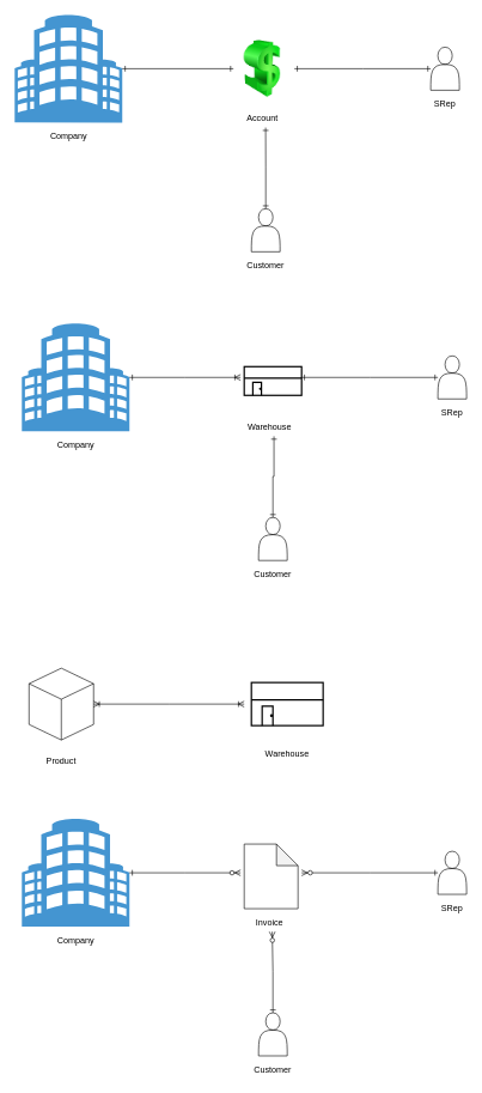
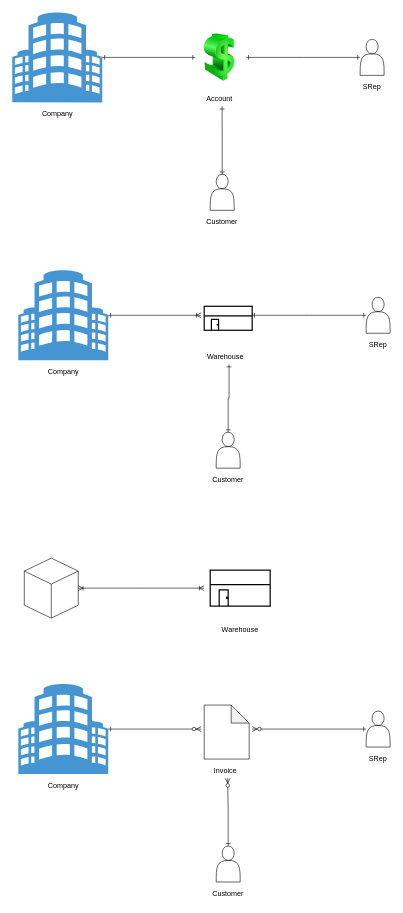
  <mxCell id="0" />
  <mxCell id="1" parent="0" />
  <mxCell id="2" value="" style="group" parent="1" vertex="1" connectable="0"><mxGeometry x="600" y="65" width="40" height="90" as="geometry" /></mxCell>
  <mxCell id="3" value="" style="shape=actor;whiteSpace=wrap;html=1;" parent="2" vertex="1"><mxGeometry width="40" height="60" as="geometry" /></mxCell>
  <mxCell id="4" value="SRep" style="text;html=1;strokeColor=none;fillColor=none;align=center;verticalAlign=middle;whiteSpace=wrap;rounded=0;" parent="2" vertex="1"><mxGeometry y="70" width="40" height="20" as="geometry" /></mxCell>
  <mxCell id="5" value="" style="group" parent="1" vertex="1" connectable="0"><mxGeometry x="20" y="20" width="150" height="180" as="geometry" /></mxCell>
  <mxCell id="6" value="" style="shadow=0;dashed=0;html=1;strokeColor=none;fillColor=#4495D1;labelPosition=center;verticalLabelPosition=bottom;verticalAlign=top;align=center;outlineConnect=0;shape=mxgraph.veeam.building;" parent="5" vertex="1"><mxGeometry width="150" height="150" as="geometry" /></mxCell>
  <mxCell id="7" value="Company" style="text;html=1;align=center;verticalAlign=middle;resizable=0;points=[];autosize=1;" parent="5" vertex="1"><mxGeometry x="40" y="160" width="70" height="20" as="geometry" /></mxCell>
  <mxCell id="8" value="" style="group" parent="1" vertex="1" connectable="0"><mxGeometry x="325" y="55" width="80" height="120" as="geometry" /></mxCell>
  <mxCell id="9" value="" style="image;html=1;image=img/lib/clip_art/finance/Dollar_128x128.png" parent="8" vertex="1"><mxGeometry width="80" height="80" as="geometry" /></mxCell>
  <mxCell id="10" value="Account" style="text;html=1;align=center;verticalAlign=middle;resizable=0;points=[];autosize=1;" parent="8" vertex="1"><mxGeometry x="10" y="100" width="60" height="20" as="geometry" /></mxCell>
  <mxCell id="11" value="" style="group" parent="1" vertex="1" connectable="0"><mxGeometry x="350" y="290" width="40" height="90" as="geometry" /></mxCell>
  <mxCell id="12" value="" style="shape=actor;whiteSpace=wrap;html=1;" parent="11" vertex="1"><mxGeometry width="40" height="60" as="geometry" /></mxCell>
  <mxCell id="13" value="Customer" style="text;html=1;strokeColor=none;fillColor=none;align=center;verticalAlign=middle;whiteSpace=wrap;rounded=0;" parent="11" vertex="1"><mxGeometry y="70" width="40" height="20" as="geometry" /></mxCell>
  <mxCell id="14" style="edgeStyle=orthogonalEdgeStyle;rounded=0;orthogonalLoop=1;jettySize=auto;html=1;startArrow=ERone;startFill=0;endArrow=ERone;endFill=0;" parent="1" source="6" target="9" edge="1"><mxGeometry relative="1" as="geometry"><mxPoint x="320" y="95" as="targetPoint" /></mxGeometry></mxCell>
  <mxCell id="15" style="edgeStyle=orthogonalEdgeStyle;rounded=0;orthogonalLoop=1;jettySize=auto;html=1;entryX=0.581;entryY=1.1;entryDx=0;entryDy=0;entryPerimeter=0;startArrow=ERone;startFill=0;endArrow=ERone;endFill=0;" parent="1" source="12" target="10" edge="1"><mxGeometry relative="1" as="geometry" /></mxCell>
  <mxCell id="16" style="edgeStyle=orthogonalEdgeStyle;rounded=0;orthogonalLoop=1;jettySize=auto;html=1;startArrow=ERone;startFill=0;endArrow=ERone;endFill=0;" parent="1" source="3" edge="1"><mxGeometry relative="1" as="geometry"><mxPoint x="410" y="95" as="targetPoint" /></mxGeometry></mxCell>
  <mxCell id="17" value="" style="group" parent="1" vertex="1" connectable="0"><mxGeometry x="610" y="495" width="40" height="90" as="geometry" /></mxCell>
  <mxCell id="18" value="" style="shape=actor;whiteSpace=wrap;html=1;" parent="17" vertex="1"><mxGeometry width="40" height="60" as="geometry" /></mxCell>
  <mxCell id="19" value="SRep" style="text;html=1;strokeColor=none;fillColor=none;align=center;verticalAlign=middle;whiteSpace=wrap;rounded=0;" parent="17" vertex="1"><mxGeometry y="70" width="40" height="20" as="geometry" /></mxCell>
  <mxCell id="20" value="" style="group" parent="1" vertex="1" connectable="0"><mxGeometry x="30" y="450" width="150" height="180" as="geometry" /></mxCell>
  <mxCell id="21" value="" style="shadow=0;dashed=0;html=1;strokeColor=none;fillColor=#4495D1;labelPosition=center;verticalLabelPosition=bottom;verticalAlign=top;align=center;outlineConnect=0;shape=mxgraph.veeam.building;" parent="20" vertex="1"><mxGeometry width="150" height="150" as="geometry" /></mxCell>
  <mxCell id="22" value="Company" style="text;html=1;align=center;verticalAlign=middle;resizable=0;points=[];autosize=1;" parent="20" vertex="1"><mxGeometry x="40" y="160" width="70" height="20" as="geometry" /></mxCell>
  <mxCell id="23" value="" style="group" parent="1" vertex="1" connectable="0"><mxGeometry x="335" y="485" width="90" height="120" as="geometry" /></mxCell>
  <mxCell id="24" value="Warehouse" style="text;html=1;align=center;verticalAlign=middle;resizable=0;points=[];autosize=1;" parent="23" vertex="1"><mxGeometry y="100" width="80" height="20" as="geometry" /></mxCell>
  <mxCell id="25" value="" style="verticalLabelPosition=bottom;html=1;verticalAlign=top;strokeWidth=2;shape=mxgraph.lean_mapping.warehouse;" parent="23" vertex="1"><mxGeometry x="5" y="25" width="80" height="40" as="geometry" /></mxCell>
  <mxCell id="26" value="" style="group" parent="1" vertex="1" connectable="0"><mxGeometry x="360" y="720" width="40" height="90" as="geometry" /></mxCell>
  <mxCell id="27" value="" style="shape=actor;whiteSpace=wrap;html=1;" parent="26" vertex="1"><mxGeometry width="40" height="60" as="geometry" /></mxCell>
  <mxCell id="28" value="Customer" style="text;html=1;strokeColor=none;fillColor=none;align=center;verticalAlign=middle;whiteSpace=wrap;rounded=0;" parent="26" vertex="1"><mxGeometry y="70" width="40" height="20" as="geometry" /></mxCell>
  <mxCell id="29" style="edgeStyle=orthogonalEdgeStyle;rounded=0;orthogonalLoop=1;jettySize=auto;html=1;startArrow=ERone;startFill=0;endArrow=ERoneToMany;endFill=0;" parent="1" source="21" edge="1"><mxGeometry relative="1" as="geometry"><mxPoint x="335" y="525" as="targetPoint" /></mxGeometry></mxCell>
  <mxCell id="30" style="edgeStyle=orthogonalEdgeStyle;rounded=0;orthogonalLoop=1;jettySize=auto;html=1;entryX=0.581;entryY=1.1;entryDx=0;entryDy=0;entryPerimeter=0;startArrow=ERone;startFill=0;endArrow=ERone;endFill=0;" parent="1" source="27" target="24" edge="1"><mxGeometry relative="1" as="geometry"><Array as="points"><mxPoint x="380" y="663" /><mxPoint x="382" y="663" /></Array></mxGeometry></mxCell>
  <mxCell id="31" style="edgeStyle=orthogonalEdgeStyle;rounded=0;orthogonalLoop=1;jettySize=auto;html=1;startArrow=ERone;startFill=0;endArrow=ERone;endFill=0;" parent="1" source="18" edge="1"><mxGeometry relative="1" as="geometry"><mxPoint x="420" y="525" as="targetPoint" /></mxGeometry></mxCell>
  <mxCell id="32" value="" style="group" parent="1" vertex="1" connectable="0"><mxGeometry x="40" y="930" width="90" height="140" as="geometry" /></mxCell>
  <mxCell id="33" value="" style="html=1;whiteSpace=wrap;shape=isoCube2;backgroundOutline=1;isoAngle=15;" parent="32" vertex="1"><mxGeometry width="90" height="100" as="geometry" /></mxCell>
- <mxCell id="34" value="Product" style="text;html=1;strokeColor=none;fillColor=none;align=center;verticalAlign=middle;whiteSpace=wrap;rounded=0;" parent="32" vertex="1"><mxGeometry x="25" y="120" width="40" height="20" as="geometry" /></mxCell>
  <mxCell id="35" value="" style="group" parent="1" vertex="1" connectable="0"><mxGeometry x="350" y="950" width="100" height="110" as="geometry" /></mxCell>
  <mxCell id="36" value="" style="verticalLabelPosition=bottom;html=1;verticalAlign=top;strokeWidth=2;shape=mxgraph.lean_mapping.warehouse;" parent="35" vertex="1"><mxGeometry width="100" height="60" as="geometry" /></mxCell>
  <mxCell id="37" value="Warehouse" style="text;html=1;strokeColor=none;fillColor=none;align=center;verticalAlign=middle;whiteSpace=wrap;rounded=0;" parent="35" vertex="1"><mxGeometry x="30" y="90" width="40" height="20" as="geometry" /></mxCell>
  <mxCell id="38" style="edgeStyle=orthogonalEdgeStyle;rounded=0;orthogonalLoop=1;jettySize=auto;html=1;startArrow=ERoneToMany;startFill=0;endArrow=ERoneToMany;endFill=0;" parent="1" source="33" edge="1"><mxGeometry relative="1" as="geometry"><mxPoint x="340" y="980" as="targetPoint" /></mxGeometry></mxCell>
  <mxCell id="39" value="" style="group" parent="1" vertex="1" connectable="0"><mxGeometry x="610" y="1185" width="40" height="90" as="geometry" /></mxCell>
  <mxCell id="40" value="" style="shape=actor;whiteSpace=wrap;html=1;" parent="39" vertex="1"><mxGeometry width="40" height="60" as="geometry" /></mxCell>
  <mxCell id="41" value="SRep" style="text;html=1;strokeColor=none;fillColor=none;align=center;verticalAlign=middle;whiteSpace=wrap;rounded=0;" parent="39" vertex="1"><mxGeometry y="70" width="40" height="20" as="geometry" /></mxCell>
  <mxCell id="42" value="" style="group" parent="1" vertex="1" connectable="0"><mxGeometry x="30" y="1140" width="150" height="180" as="geometry" /></mxCell>
  <mxCell id="43" value="" style="shadow=0;dashed=0;html=1;strokeColor=none;fillColor=#4495D1;labelPosition=center;verticalLabelPosition=bottom;verticalAlign=top;align=center;outlineConnect=0;shape=mxgraph.veeam.building;" parent="42" vertex="1"><mxGeometry width="150" height="150" as="geometry" /></mxCell>
  <mxCell id="44" value="Company" style="text;html=1;align=center;verticalAlign=middle;resizable=0;points=[];autosize=1;" parent="42" vertex="1"><mxGeometry x="40" y="160" width="70" height="20" as="geometry" /></mxCell>
  <mxCell id="45" value="" style="group" parent="1" vertex="1" connectable="0"><mxGeometry x="335" y="1175" width="90" height="120" as="geometry" /></mxCell>
  <mxCell id="46" value="Invoice" style="text;html=1;align=center;verticalAlign=middle;resizable=0;points=[];autosize=1;" parent="45" vertex="1"><mxGeometry x="15" y="100" width="50" height="20" as="geometry" /></mxCell>
  <mxCell id="47" value="" style="shape=note;whiteSpace=wrap;html=1;backgroundOutline=1;darkOpacity=0.05;" parent="45" vertex="1"><mxGeometry x="5" width="75" height="90" as="geometry" /></mxCell>
  <mxCell id="48" value="" style="group" parent="1" vertex="1" connectable="0"><mxGeometry x="360" y="1410" width="40" height="90" as="geometry" /></mxCell>
  <mxCell id="49" value="" style="shape=actor;whiteSpace=wrap;html=1;" parent="48" vertex="1"><mxGeometry width="40" height="60" as="geometry" /></mxCell>
  <mxCell id="50" value="Customer" style="text;html=1;strokeColor=none;fillColor=none;align=center;verticalAlign=middle;whiteSpace=wrap;rounded=0;" parent="48" vertex="1"><mxGeometry y="70" width="40" height="20" as="geometry" /></mxCell>
  <mxCell id="51" style="edgeStyle=orthogonalEdgeStyle;rounded=0;orthogonalLoop=1;jettySize=auto;html=1;startArrow=ERone;startFill=0;endArrow=ERzeroToMany;endFill=1;" parent="1" source="43" edge="1"><mxGeometry relative="1" as="geometry"><mxPoint x="335" y="1215" as="targetPoint" /></mxGeometry></mxCell>
  <mxCell id="52" style="edgeStyle=orthogonalEdgeStyle;rounded=0;orthogonalLoop=1;jettySize=auto;html=1;entryX=0.581;entryY=1.1;entryDx=0;entryDy=0;entryPerimeter=0;startArrow=ERone;startFill=0;endArrow=ERzeroToMany;endFill=1;" parent="1" source="49" target="46" edge="1"><mxGeometry relative="1" as="geometry" /></mxCell>
  <mxCell id="53" style="edgeStyle=orthogonalEdgeStyle;rounded=0;orthogonalLoop=1;jettySize=auto;html=1;startArrow=ERone;startFill=0;endArrow=ERzeroToMany;endFill=1;" parent="1" source="40" edge="1"><mxGeometry relative="1" as="geometry"><mxPoint x="420" y="1215" as="targetPoint" /></mxGeometry></mxCell>
